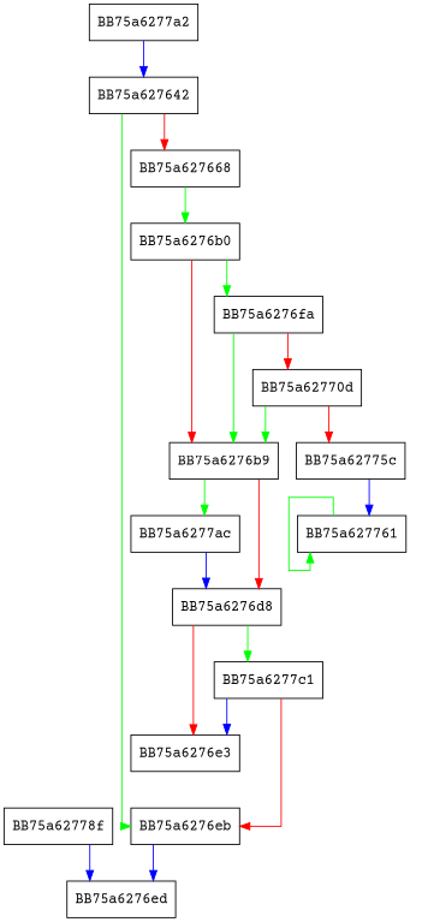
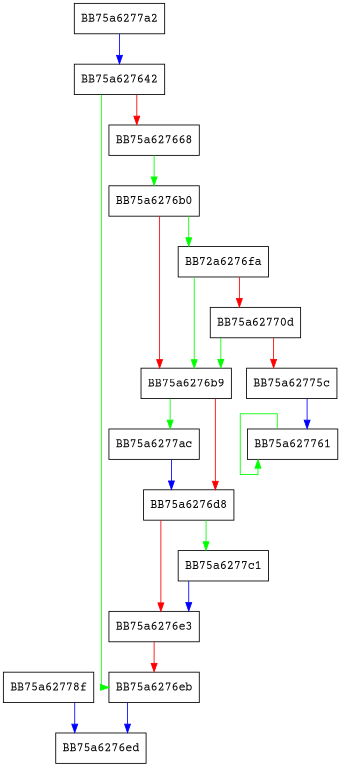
  digraph {
    fontname="Courier Prime"
    splines=ortho
    node [fontname="Courier Prime" shape=box]
    edge [color=green fontname="Courier Prime"]
    n1 [label=BB75a627642]
    BB75a6277a2
    BB75a6276eb
    BB75a627668
    BB75a6276ed
    BB75a6276b0
-   BB75a6276fa
+   BB75a6276fa [label=BB72a6276fa]
    BB75a6276b9
    BB75a62770d
    BB75a6277ac
    BB75a6276d8
    BB75a62775c
    BB75a6277c1
    BB75a6276e3
    BB75a627761
    BB75a62778f
    n1 -> BB75a6276eb
    n1 -> BB75a627668 [color=red]
    BB75a6277a2 -> n1 [color=blue]
    BB75a6276eb -> BB75a6276ed [color=blue]
    BB75a627668 -> BB75a6276b0
    BB75a6276b0 -> BB75a6276fa
    BB75a6276b0 -> BB75a6276b9 [color=red]
    BB75a6276fa -> BB75a6276b9
    BB75a6276fa -> BB75a62770d [color=red]
    BB75a6276b9 -> BB75a6277ac
    BB75a6276b9 -> BB75a6276d8 [color=red]
    BB75a62770d -> BB75a6276b9
    BB75a62770d -> BB75a62775c [color=red]
    BB75a6277ac -> BB75a6276d8 [color=blue]
    BB75a6276d8 -> BB75a6277c1
    BB75a6276d8 -> BB75a6276e3 [color=red]
    BB75a62775c -> BB75a627761 [color=blue]
    BB75a6277c1 -> BB75a6276e3 [color=blue]
-   BB75a6277c1 -> BB75a6276eb [color=red]
+   BB75a6276e3 -> BB75a6276eb [color=red]
    BB75a627761 -> BB75a627761
    BB75a62778f -> BB75a6276ed [color=blue]
  }
